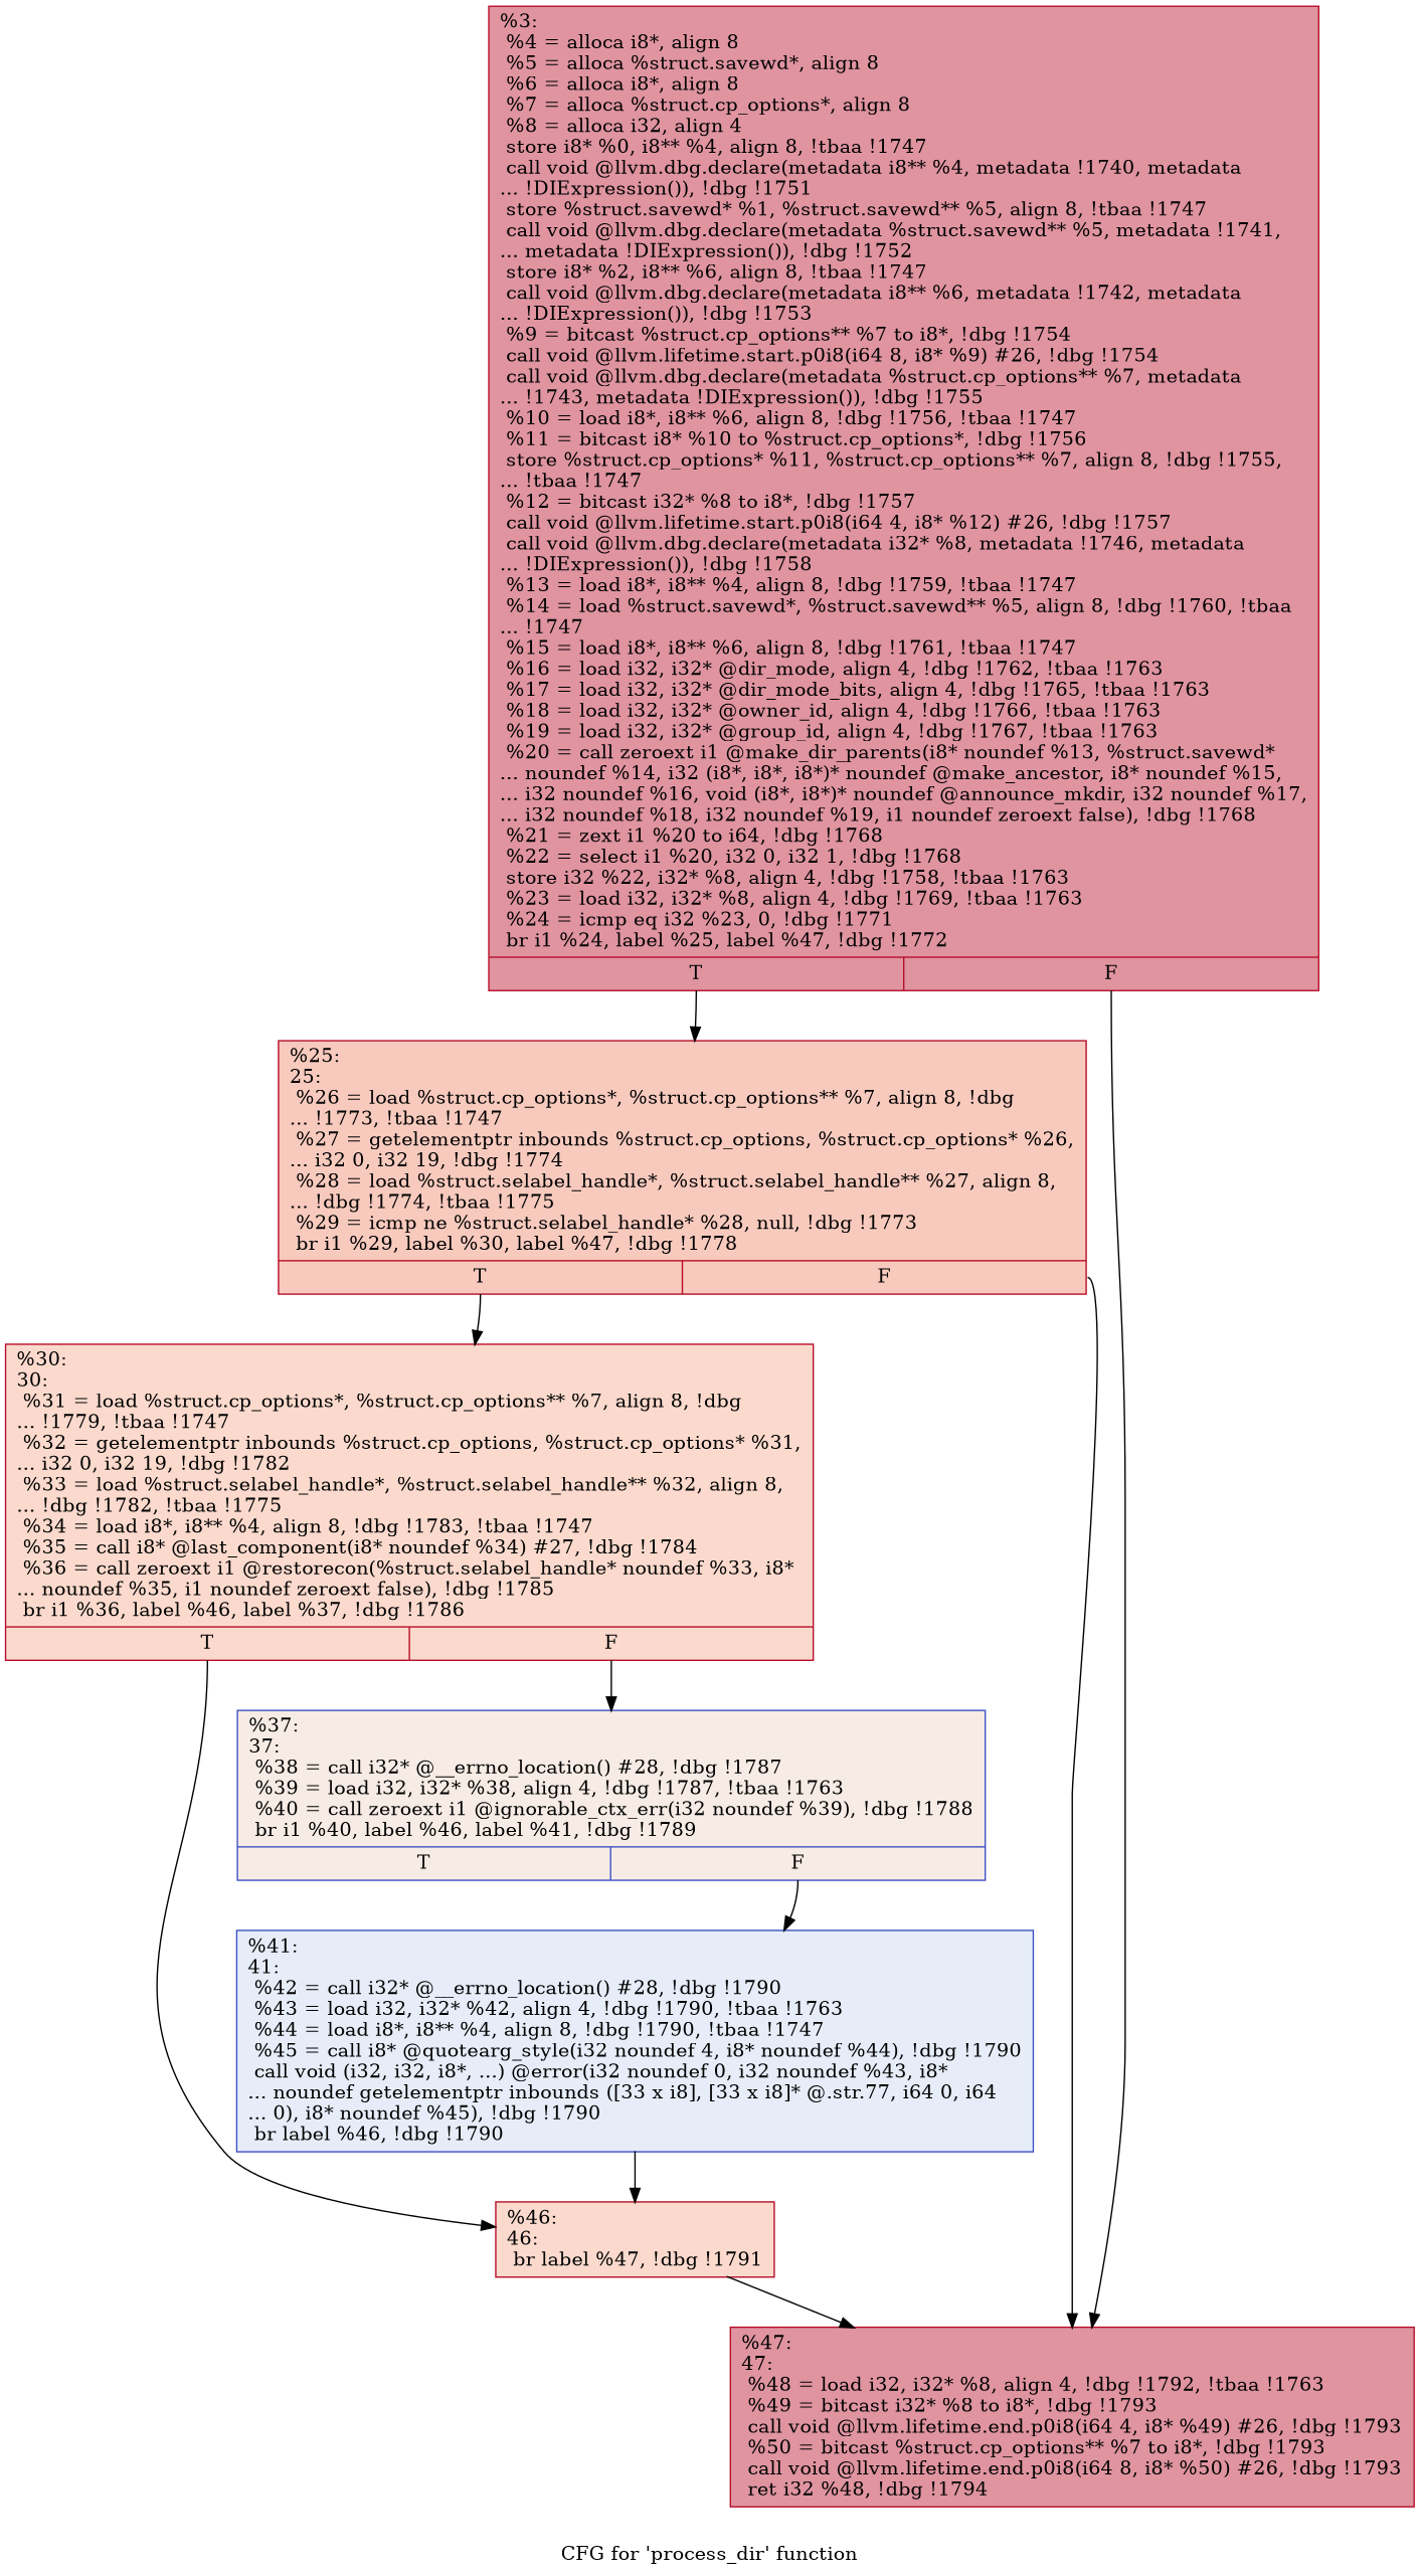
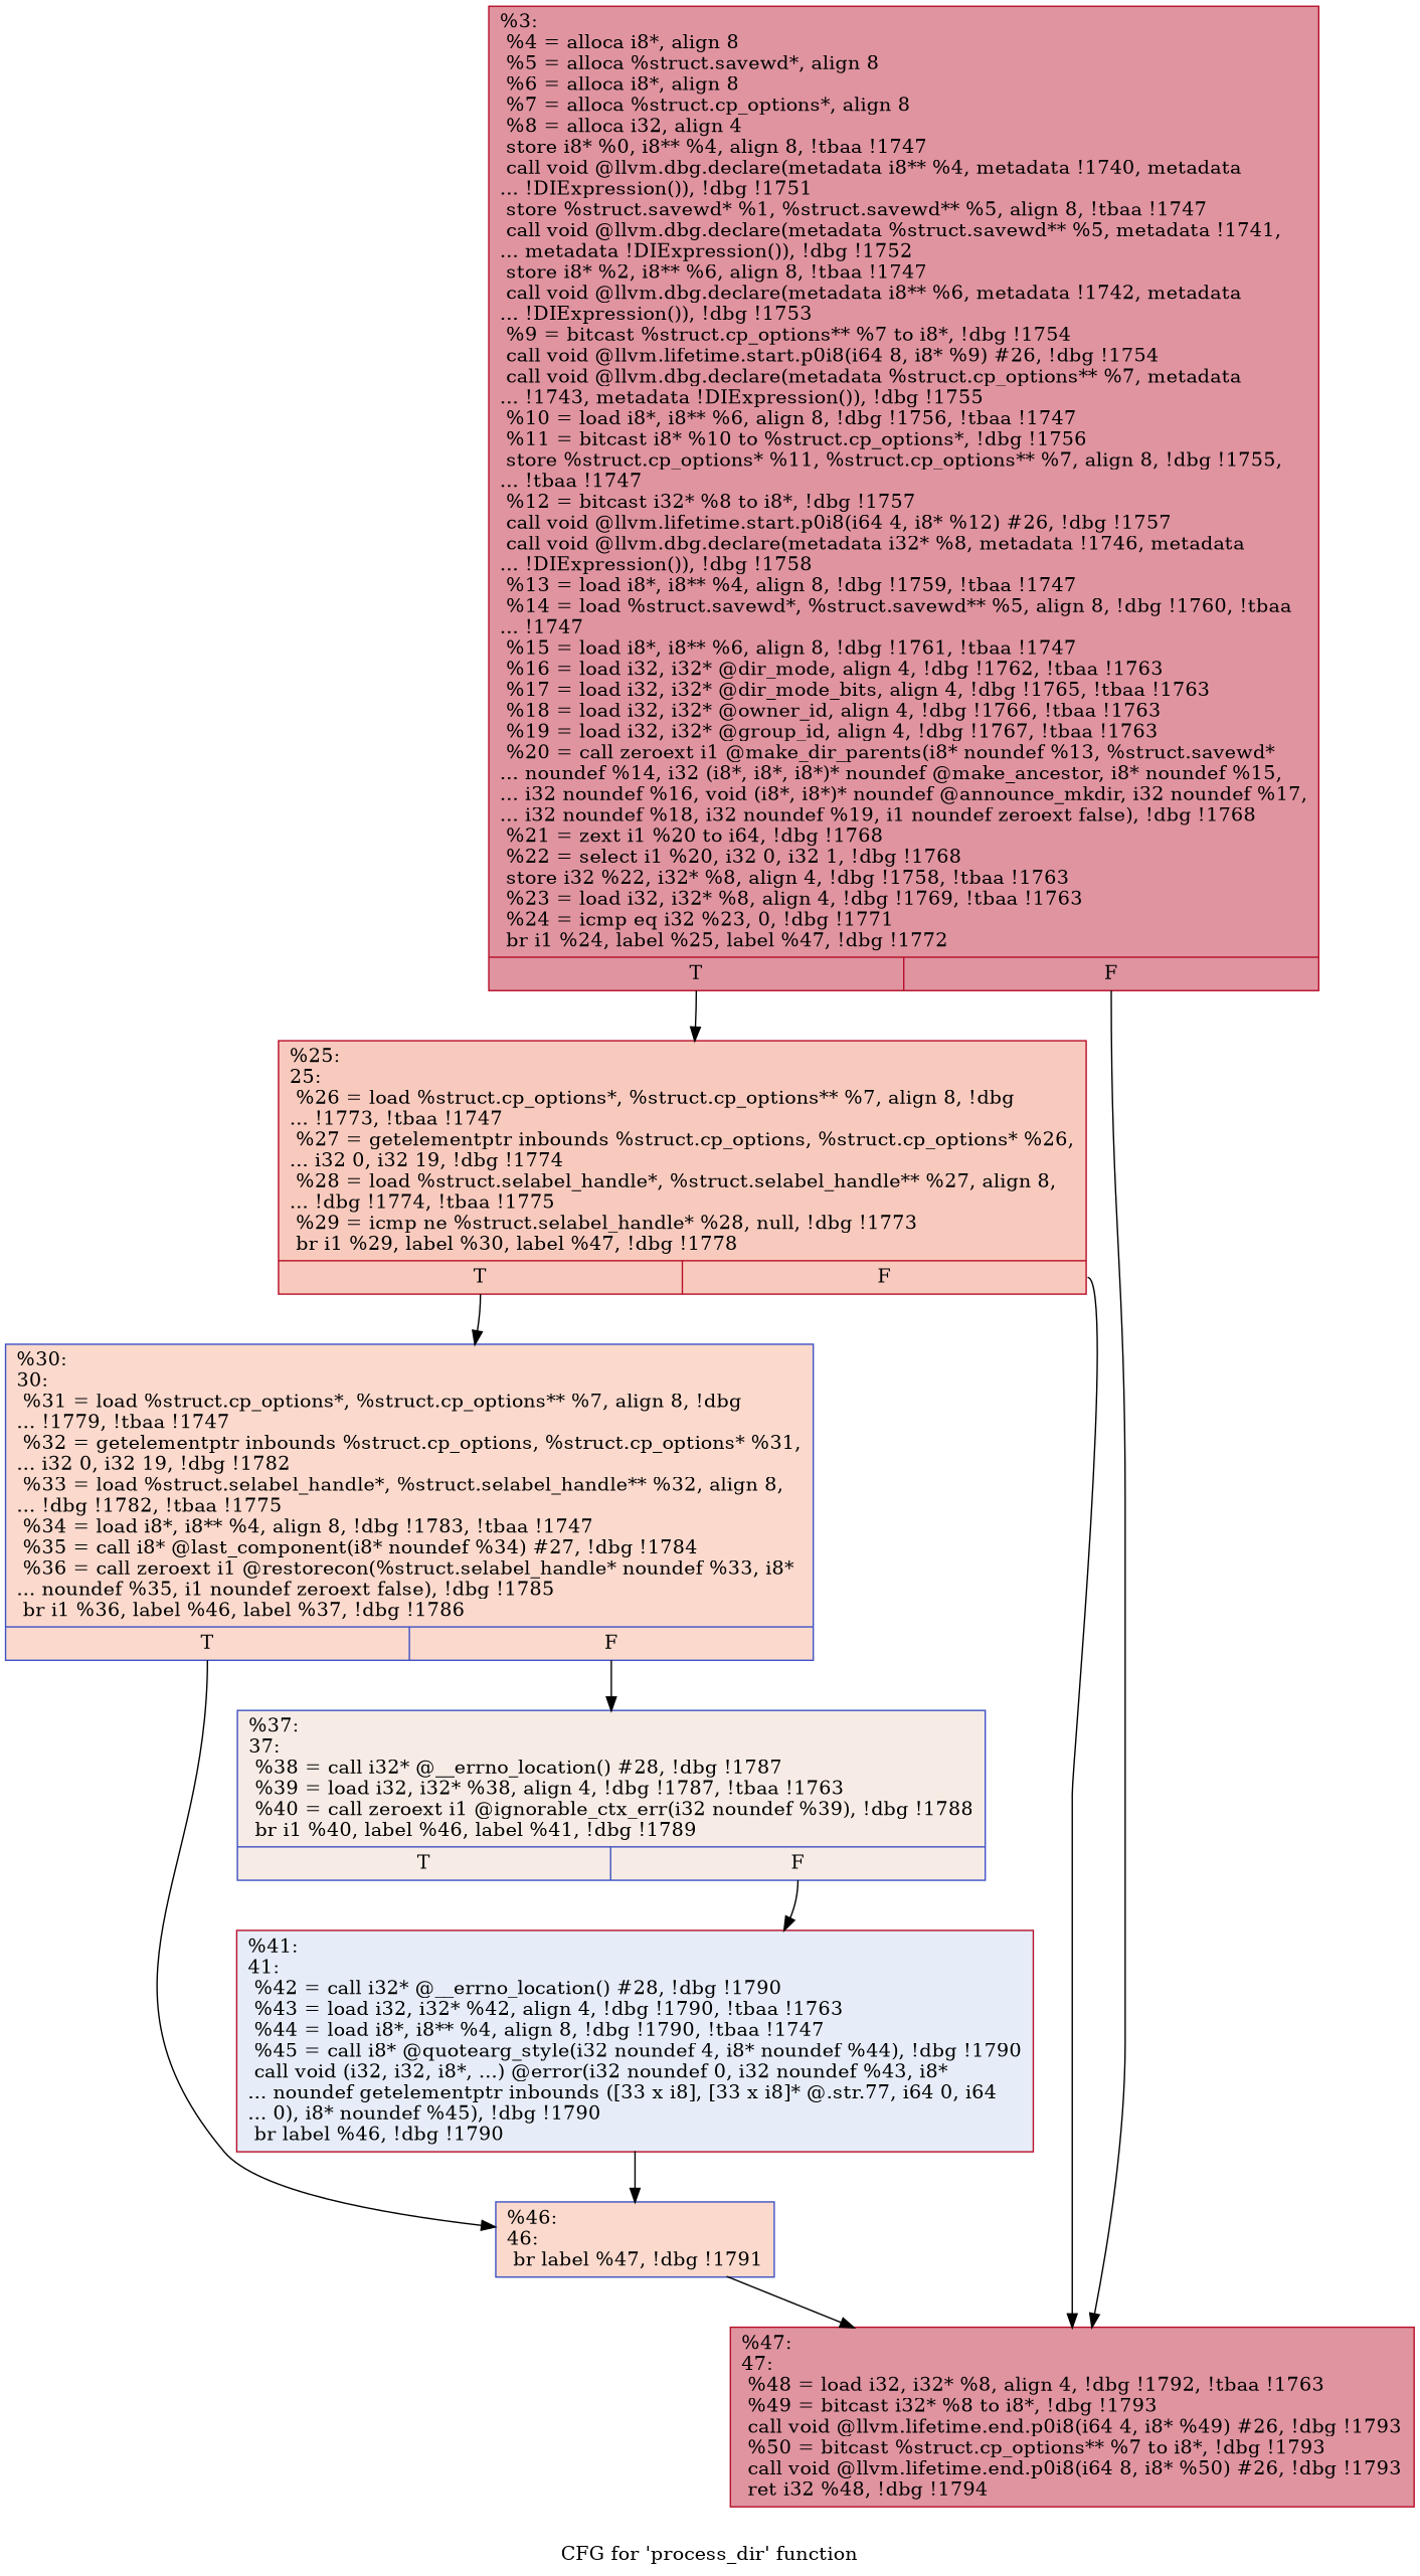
  digraph {
    label="CFG for 'process_dir' function"
    node [color="#3d50c3ff" fillcolor="#b70d2870" shape=record style=filled]
    edge [tailport=s0]
    n1 [color="#b70d28ff" label="{%3:\l  %4 = alloca i8*, align 8\l  %5 = alloca %struct.savewd*, align 8\l  %6 = alloca i8*, align 8\l  %7 = alloca %struct.cp_options*, align 8\l  %8 = alloca i32, align 4\l  store i8* %0, i8** %4, align 8, !tbaa !1747\l  call void @llvm.dbg.declare(metadata i8** %4, metadata !1740, metadata\l... !DIExpression()), !dbg !1751\l  store %struct.savewd* %1, %struct.savewd** %5, align 8, !tbaa !1747\l  call void @llvm.dbg.declare(metadata %struct.savewd** %5, metadata !1741,\l... metadata !DIExpression()), !dbg !1752\l  store i8* %2, i8** %6, align 8, !tbaa !1747\l  call void @llvm.dbg.declare(metadata i8** %6, metadata !1742, metadata\l... !DIExpression()), !dbg !1753\l  %9 = bitcast %struct.cp_options** %7 to i8*, !dbg !1754\l  call void @llvm.lifetime.start.p0i8(i64 8, i8* %9) #26, !dbg !1754\l  call void @llvm.dbg.declare(metadata %struct.cp_options** %7, metadata\l... !1743, metadata !DIExpression()), !dbg !1755\l  %10 = load i8*, i8** %6, align 8, !dbg !1756, !tbaa !1747\l  %11 = bitcast i8* %10 to %struct.cp_options*, !dbg !1756\l  store %struct.cp_options* %11, %struct.cp_options** %7, align 8, !dbg !1755,\l... !tbaa !1747\l  %12 = bitcast i32* %8 to i8*, !dbg !1757\l  call void @llvm.lifetime.start.p0i8(i64 4, i8* %12) #26, !dbg !1757\l  call void @llvm.dbg.declare(metadata i32* %8, metadata !1746, metadata\l... !DIExpression()), !dbg !1758\l  %13 = load i8*, i8** %4, align 8, !dbg !1759, !tbaa !1747\l  %14 = load %struct.savewd*, %struct.savewd** %5, align 8, !dbg !1760, !tbaa\l... !1747\l  %15 = load i8*, i8** %6, align 8, !dbg !1761, !tbaa !1747\l  %16 = load i32, i32* @dir_mode, align 4, !dbg !1762, !tbaa !1763\l  %17 = load i32, i32* @dir_mode_bits, align 4, !dbg !1765, !tbaa !1763\l  %18 = load i32, i32* @owner_id, align 4, !dbg !1766, !tbaa !1763\l  %19 = load i32, i32* @group_id, align 4, !dbg !1767, !tbaa !1763\l  %20 = call zeroext i1 @make_dir_parents(i8* noundef %13, %struct.savewd*\l... noundef %14, i32 (i8*, i8*, i8*)* noundef @make_ancestor, i8* noundef %15,\l... i32 noundef %16, void (i8*, i8*)* noundef @announce_mkdir, i32 noundef %17,\l... i32 noundef %18, i32 noundef %19, i1 noundef zeroext false), !dbg !1768\l  %21 = zext i1 %20 to i64, !dbg !1768\l  %22 = select i1 %20, i32 0, i32 1, !dbg !1768\l  store i32 %22, i32* %8, align 4, !dbg !1758, !tbaa !1763\l  %23 = load i32, i32* %8, align 4, !dbg !1769, !tbaa !1763\l  %24 = icmp eq i32 %23, 0, !dbg !1771\l  br i1 %24, label %25, label %47, !dbg !1772\l|{<s0>T|<s1>F}}"]
    n2 [color="#b70d28ff" fillcolor="#ef886b70" label="{%25:\l25:                                               \l  %26 = load %struct.cp_options*, %struct.cp_options** %7, align 8, !dbg\l... !1773, !tbaa !1747\l  %27 = getelementptr inbounds %struct.cp_options, %struct.cp_options* %26,\l... i32 0, i32 19, !dbg !1774\l  %28 = load %struct.selabel_handle*, %struct.selabel_handle** %27, align 8,\l... !dbg !1774, !tbaa !1775\l  %29 = icmp ne %struct.selabel_handle* %28, null, !dbg !1773\l  br i1 %29, label %30, label %47, !dbg !1778\l|{<s0>T|<s1>F}}"]
    n3 [color="#b70d28ff" label="{%47:\l47:                                               \l  %48 = load i32, i32* %8, align 4, !dbg !1792, !tbaa !1763\l  %49 = bitcast i32* %8 to i8*, !dbg !1793\l  call void @llvm.lifetime.end.p0i8(i64 4, i8* %49) #26, !dbg !1793\l  %50 = bitcast %struct.cp_options** %7 to i8*, !dbg !1793\l  call void @llvm.lifetime.end.p0i8(i64 8, i8* %50) #26, !dbg !1793\l  ret i32 %48, !dbg !1794\l}"]
-   n4 [color="#b70d28ff" fillcolor="#f7ac8e70" label="{%30:\l30:                                               \l  %31 = load %struct.cp_options*, %struct.cp_options** %7, align 8, !dbg\l... !1779, !tbaa !1747\l  %32 = getelementptr inbounds %struct.cp_options, %struct.cp_options* %31,\l... i32 0, i32 19, !dbg !1782\l  %33 = load %struct.selabel_handle*, %struct.selabel_handle** %32, align 8,\l... !dbg !1782, !tbaa !1775\l  %34 = load i8*, i8** %4, align 8, !dbg !1783, !tbaa !1747\l  %35 = call i8* @last_component(i8* noundef %34) #27, !dbg !1784\l  %36 = call zeroext i1 @restorecon(%struct.selabel_handle* noundef %33, i8*\l... noundef %35, i1 noundef zeroext false), !dbg !1785\l  br i1 %36, label %46, label %37, !dbg !1786\l|{<s0>T|<s1>F}}"]
-   n5 [color="#b70d28ff" fillcolor="#f7ac8e70" label="{%46:\l46:                                               \l  br label %47, !dbg !1791\l}"]
+   n4 [fillcolor="#f7ac8e70" label="{%30:\l30:                                               \l  %31 = load %struct.cp_options*, %struct.cp_options** %7, align 8, !dbg\l... !1779, !tbaa !1747\l  %32 = getelementptr inbounds %struct.cp_options, %struct.cp_options* %31,\l... i32 0, i32 19, !dbg !1782\l  %33 = load %struct.selabel_handle*, %struct.selabel_handle** %32, align 8,\l... !dbg !1782, !tbaa !1775\l  %34 = load i8*, i8** %4, align 8, !dbg !1783, !tbaa !1747\l  %35 = call i8* @last_component(i8* noundef %34) #27, !dbg !1784\l  %36 = call zeroext i1 @restorecon(%struct.selabel_handle* noundef %33, i8*\l... noundef %35, i1 noundef zeroext false), !dbg !1785\l  br i1 %36, label %46, label %37, !dbg !1786\l|{<s0>T|<s1>F}}"]
+   n5 [fillcolor="#f7ac8e70" label="{%46:\l46:                                               \l  br label %47, !dbg !1791\l}"]
    n6 [fillcolor="#ecd3c570" label="{%37:\l37:                                               \l  %38 = call i32* @__errno_location() #28, !dbg !1787\l  %39 = load i32, i32* %38, align 4, !dbg !1787, !tbaa !1763\l  %40 = call zeroext i1 @ignorable_ctx_err(i32 noundef %39), !dbg !1788\l  br i1 %40, label %46, label %41, !dbg !1789\l|{<s0>T|<s1>F}}"]
-   n7 [fillcolor="#c7d7f070" label="{%41:\l41:                                               \l  %42 = call i32* @__errno_location() #28, !dbg !1790\l  %43 = load i32, i32* %42, align 4, !dbg !1790, !tbaa !1763\l  %44 = load i8*, i8** %4, align 8, !dbg !1790, !tbaa !1747\l  %45 = call i8* @quotearg_style(i32 noundef 4, i8* noundef %44), !dbg !1790\l  call void (i32, i32, i8*, ...) @error(i32 noundef 0, i32 noundef %43, i8*\l... noundef getelementptr inbounds ([33 x i8], [33 x i8]* @.str.77, i64 0, i64\l... 0), i8* noundef %45), !dbg !1790\l  br label %46, !dbg !1790\l}"]
+   n7 [color="#b70d28ff" fillcolor="#c7d7f070" label="{%41:\l41:                                               \l  %42 = call i32* @__errno_location() #28, !dbg !1790\l  %43 = load i32, i32* %42, align 4, !dbg !1790, !tbaa !1763\l  %44 = load i8*, i8** %4, align 8, !dbg !1790, !tbaa !1747\l  %45 = call i8* @quotearg_style(i32 noundef 4, i8* noundef %44), !dbg !1790\l  call void (i32, i32, i8*, ...) @error(i32 noundef 0, i32 noundef %43, i8*\l... noundef getelementptr inbounds ([33 x i8], [33 x i8]* @.str.77, i64 0, i64\l... 0), i8* noundef %45), !dbg !1790\l  br label %46, !dbg !1790\l}"]
    n1 -> n2
    n1 -> n3 [tailport=s1]
    n2 -> n3 [tailport=s1]
    n2 -> n4
    n4 -> n5
    n4 -> n6 [tailport=s1]
    n5 -> n3
    n6 -> n7 [tailport=s1]
    n7 -> n5
  }
